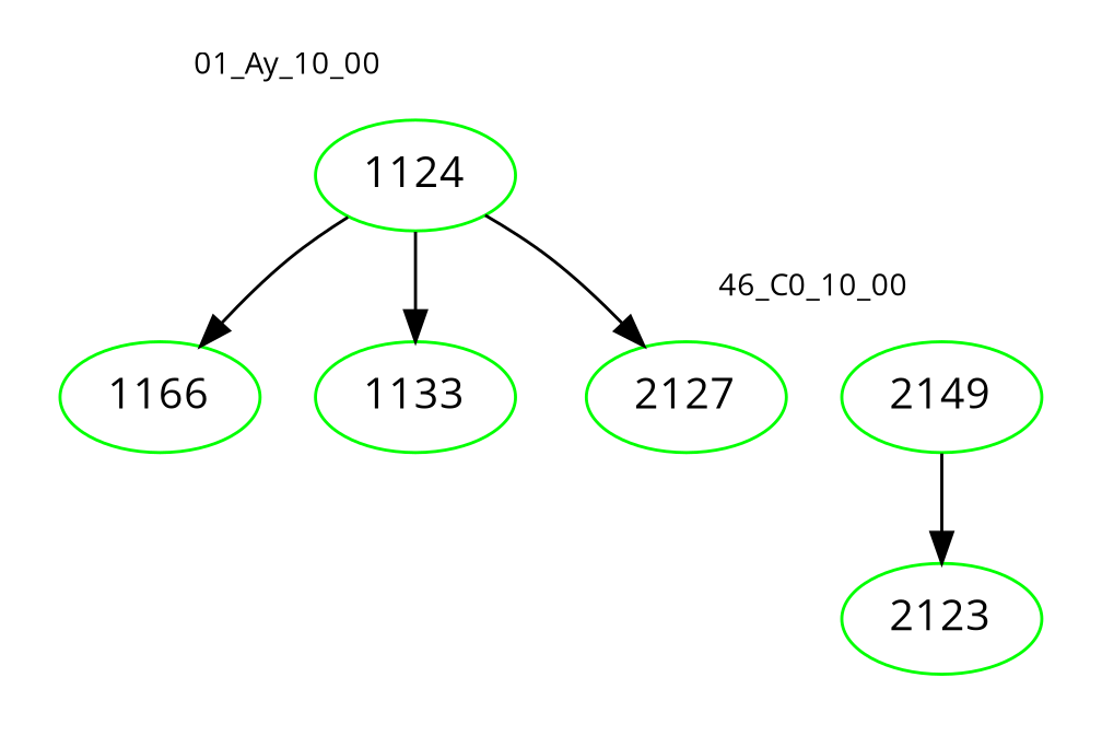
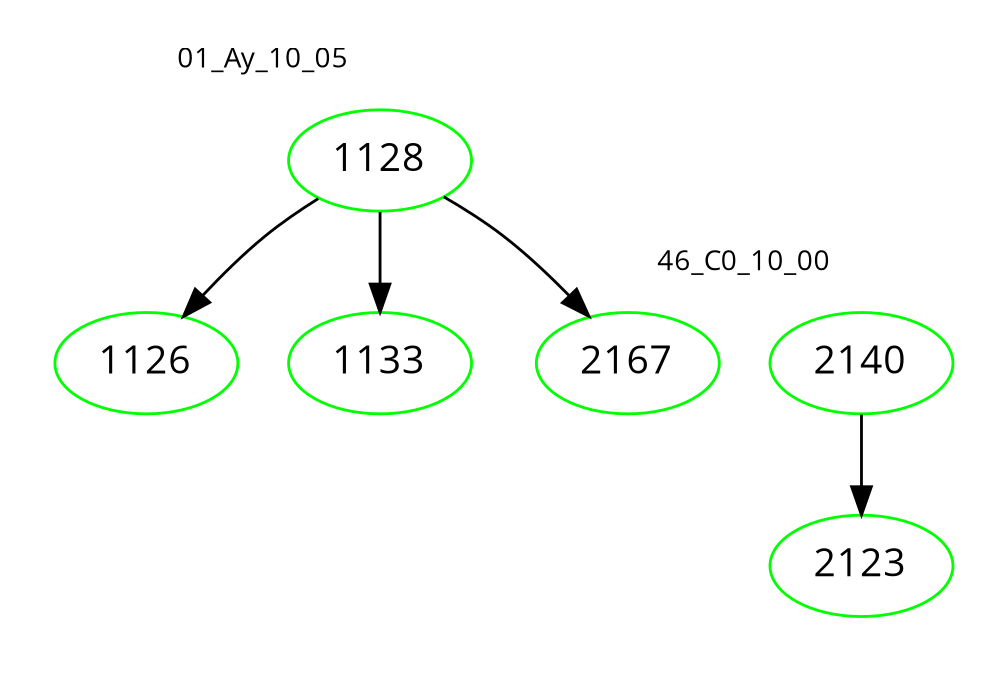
  digraph {
    fontname="Open Sans"
    node [color=green fontname="Open Sans"]
    edge [color=black fontname="Open Sans"]
-   n1 [label=1124]
-   n2 [label=1166]
+   n1 [label=1128]
+   n2 [label=1126]
    n3 [label=1133]
-   n4 [label=2149]
+   n4 [label=2140]
    n5 [label=2123]
-   n6 [label=2127]
+   n6 [label=2167]
    subgraph cluster_1 {
      color=white
      fontsize=10
-     label="01_Ay_10_00"
+     label="01_Ay_10_05"
      n1
      n2
      n3
    }
    subgraph cluster_2 {
      color=white
      fontsize=10
      label="46_C0_10_00"
      n4
      n5
      n6
    }
    n1 -> n2
    n1 -> n3
    n1 -> n6
    n4 -> n5
  }
